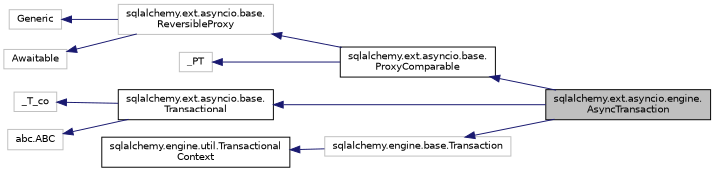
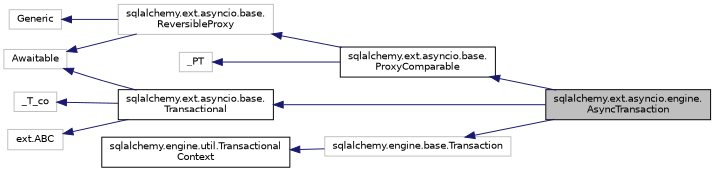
  digraph {
    rankdir=LR
    node [color=grey75 fillcolor=white fontname=Helvetica fontsize=10 shape=record style=filled]
    edge [color=midnightblue dir=back fontname=Helvetica fontsize=10 labelfontname=Helvetica labelfontsize=10 style=solid]
    n1 [color=black fillcolor=grey75 fontcolor=black height=0.2 label="sqlalchemy.ext.asyncio.engine.\lAsyncTransaction" width=0.4]
    n2 [color=black height=0.2 label="sqlalchemy.ext.asyncio.base.\lProxyComparable" width=0.4]
    n3 [height=0.2 label="sqlalchemy.ext.asyncio.base.\lReversibleProxy" width=0.4]
    n4 [height=0.2 label=Generic width=0.4]
    n5 [height=0.2 label=_PT width=0.4]
    n6 [height=0.2 label="sqlalchemy.engine.base.Transaction" width=0.4]
    n7 [color=black height=0.2 label="sqlalchemy.engine.util.Transactional\lContext" width=0.4]
    n8 [color=black height=0.2 label="sqlalchemy.ext.asyncio.base.\lTransactional" width=0.4]
    n9 [height=0.2 label=Awaitable width=0.4]
    n10 [height=0.2 label=_T_co width=0.4]
-   n11 [height=0.2 label="abc.ABC" width=0.4]
+   n11 [height=0.2 label="ext.ABC" width=0.4]
    n2 -> n1
    n3 -> n2
    n4 -> n3
    n5 -> n2
    n6 -> n1
    n7 -> n6
    n8 -> n1
    n9 -> n3
+   n9 -> n8
    n10 -> n8
    n11 -> n8
  }
